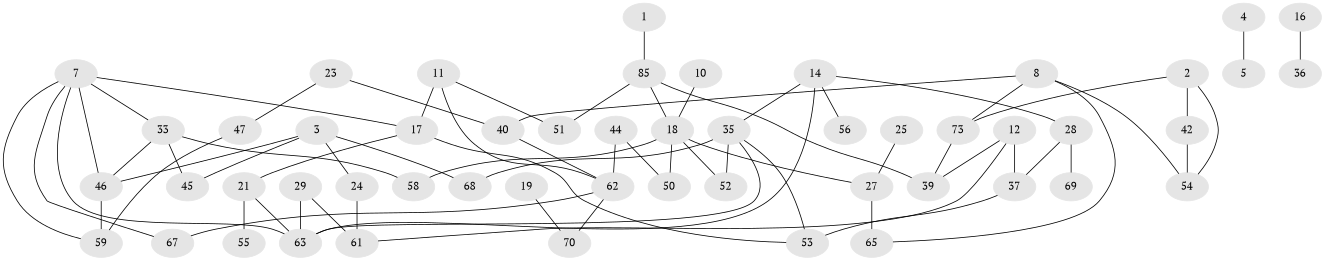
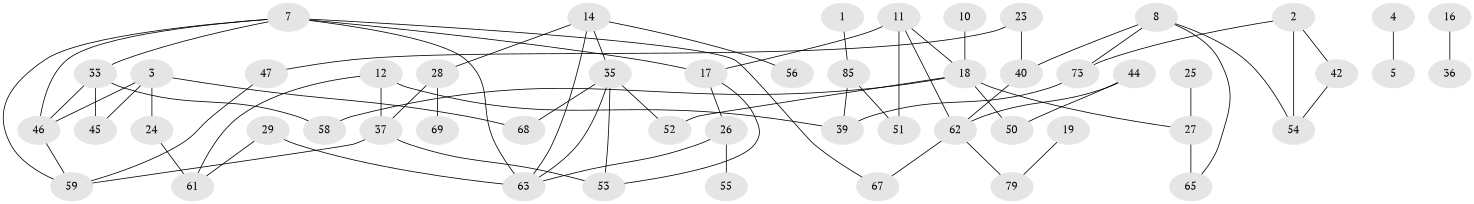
  graph {
    fontname="PT Serif"
    node [color=gray90 fontname="PT Serif" style=filled]
    edge [fontname="PT Serif" weight=1.0]
    n1 [label=85]
    1
    51
    39
    n5 [label=73]
    2
    42
    54
    3
    24
    45
    46
    68
    61
    59
    4
    5
    7
    17
    33
    67
    63
-   26 [label=21]
+   26
    53
    58
    8
    40
    65
    62
    10
    18
    27
    50
    52
    11
-   70
+   70 [label=79]
    12
    37
    14
    28
    35
    56
    69
    16
    36
    55
    19
    23
    47
    25
    29
    44
    n1 -- 51
    n1 -- 39
    1 -- n1
    n5 -- 39
    2 -- n5
    2 -- 42
    2 -- 54
    42 -- 54
    3 -- 24
    3 -- 45
    3 -- 46
    3 -- 68
    24 -- 61 [weight=2.0]
    46 -- 59
    4 -- 5
    7 -- 46
    7 -- 59
    7 -- 17
    7 -- 33
    7 -- 67
    7 -- 63
    17 -- 26
    17 -- 53
    33 -- 45 [weight=2.0]
    33 -- 46 [weight=2.0]
    33 -- 58
    26 -- 63
    26 -- 55 [weight=2.0]
    8 -- n5
    8 -- 54
    8 -- 40
    8 -- 65
    40 -- 62 [weight=2.0]
    62 -- 67
    62 -- 70
    10 -- 18
    18 -- 58
    18 -- 27
    18 -- 50 [weight=3.0]
    18 -- 52
    27 -- 65 [weight=2.0]
    11 -- 51
    11 -- 17 [weight=2.0]
    11 -- 62
-   n1 -- 18
+   11 -- 18
    12 -- 39
    12 -- 61
    12 -- 37
+   37 -- 59
    37 -- 53 [weight=2.0]
    14 -- 63
    14 -- 28
    14 -- 35
    14 -- 56
    28 -- 37
    28 -- 69
    35 -- 68
    35 -- 63
    35 -- 53
    35 -- 52
    16 -- 36
    19 -- 70
    23 -- 40
    23 -- 47
    47 -- 59
    25 -- 27
    29 -- 61
    29 -- 63 [weight=2.0]
    44 -- 62
    44 -- 50
  }
